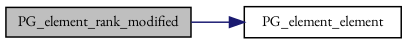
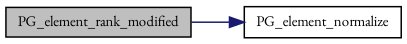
  digraph {
    rankdir=LR
    fontname="EB Garamond"
    node [color=black fontname="EB Garamond" fontsize=10 shape=record style=filled]
    n1 [fillcolor=grey75 fontcolor=black height=0.2 label=PG_element_rank_modified width=0.4]
-   n2 [fillcolor=white height=0.2 label=PG_element_element width=0.4]
+   n2 [fillcolor=white height=0.2 label=PG_element_normalize width=0.4]
    n1 -> n2 [color=midnightblue fontname="EB Garamond" fontsize=10 labelfontname=Helvetica labelfontsize=10 style=solid]
  }
